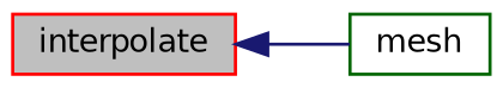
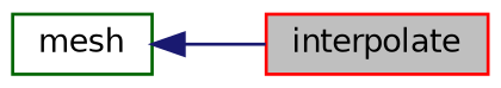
  digraph {
    rankdir=LR
    node [fontname=Helvetica fontsize=10 shape=record]
    n1 [color=red fillcolor=grey75 fontcolor=black height=0.2 label=interpolate style=filled width=0.4]
    n2 [color=darkgreen height=0.2 label=mesh width=0.4]
-   n1 -> n2 [color=midnightblue dir=back fontname=Helvetica fontsize=10 labelfontname=Helvetica labelfontsize=10 style=solid]
+   n2 -> n1 [color=midnightblue dir=back fontname=Helvetica fontsize=10 labelfontname=Helvetica labelfontsize=10 style=solid]
  }
